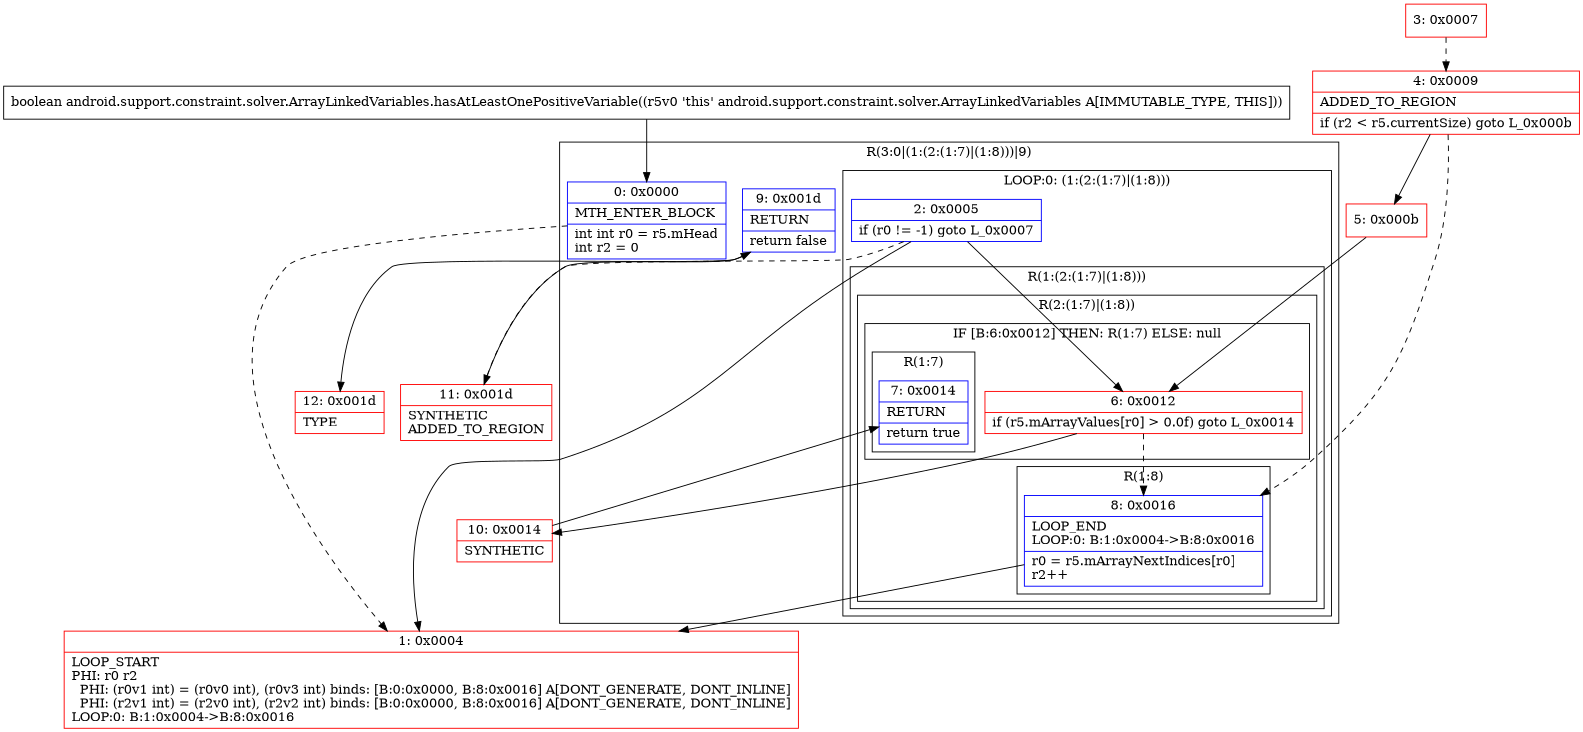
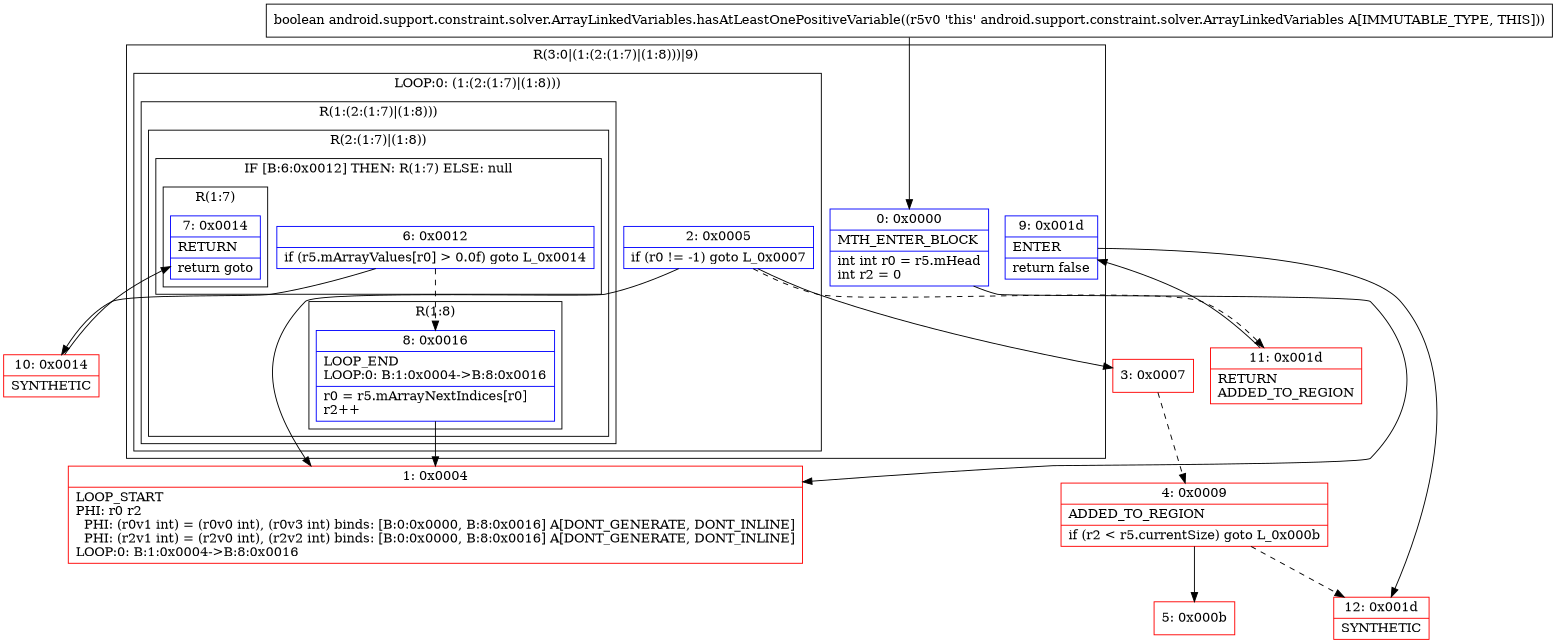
  digraph {
    node [color=red shape=record]
-   n1 [color=blue label="{7\:\ 0x0014|RETURN\l|return true\l}"]
-   n2 [label="{6\:\ 0x0012|if (r5.mArrayValues[r0] \> 0.0f) goto L_0x0014\l}"]
+   n1 [color=blue label="{7\:\ 0x0014|RETURN\l|return goto\l}"]
+   n2 [color=blue label="{6\:\ 0x0012|if (r5.mArrayValues[r0] \> 0.0f) goto L_0x0014\l}"]
    n3 [color=blue label="{8\:\ 0x0016|LOOP_END\lLOOP:0: B:1:0x0004\-\>B:8:0x0016\l|r0 = r5.mArrayNextIndices[r0]\lr2++\l}"]
    n4 [color=blue label="{2\:\ 0x0005|if (r0 != \-1) goto L_0x0007\l}"]
    n5 [color=blue label="{0\:\ 0x0000|MTH_ENTER_BLOCK\l|int int r0 = r5.mHead\lint r2 = 0\l}"]
-   n6 [color=blue label="{9\:\ 0x001d|RETURN\l|return false\l}"]
+   n6 [color=blue label="{9\:\ 0x001d|ENTER\l|return false\l}"]
    n7 [label="{10\:\ 0x0014|SYNTHETIC\l}"]
    n8 [label="{1\:\ 0x0004|LOOP_START\lPHI: r0 r2 \l  PHI: (r0v1 int) = (r0v0 int), (r0v3 int) binds: [B:0:0x0000, B:8:0x0016] A[DONT_GENERATE, DONT_INLINE]\l  PHI: (r2v1 int) = (r2v0 int), (r2v2 int) binds: [B:0:0x0000, B:8:0x0016] A[DONT_GENERATE, DONT_INLINE]\lLOOP:0: B:1:0x0004\-\>B:8:0x0016\l}"]
    n9 [label="{3\:\ 0x0007}"]
-   n10 [label="{11\:\ 0x001d|SYNTHETIC\lADDED_TO_REGION\l}"]
-   n11 [label="{12\:\ 0x001d|TYPE\l}"]
+   n10 [label="{11\:\ 0x001d|RETURN\lADDED_TO_REGION\l}"]
+   n11 [label="{12\:\ 0x001d|SYNTHETIC\l}"]
    n12 [label="{4\:\ 0x0009|ADDED_TO_REGION\l|if (r2 \< r5.currentSize) goto L_0x000b\l}"]
    n13 [label="{5\:\ 0x000b}"]
    n14 [label="{boolean android.support.constraint.solver.ArrayLinkedVariables.hasAtLeastOnePositiveVariable((r5v0 'this' android.support.constraint.solver.ArrayLinkedVariables A[IMMUTABLE_TYPE, THIS])) }" color=""]
    subgraph cluster_1 {
      label="R(3:0|(1:(2:(1:7)|(1:8)))|9)"
      n5
      n6
      subgraph cluster_2 {
        label="LOOP:0: (1:(2:(1:7)|(1:8)))"
        n4
        subgraph cluster_3 {
          label="R(1:(2:(1:7)|(1:8)))"
          subgraph cluster_4 {
            label="R(2:(1:7)|(1:8))"
            subgraph cluster_5 {
              label="IF [B:6:0x0012] THEN: R(1:7) ELSE: null"
              n2
              subgraph cluster_6 {
                label="R(1:7)"
                n1
              }
            }
            subgraph cluster_7 {
              label="R(1:8)"
              n3
            }
          }
        }
      }
    }
    n2 -> n3 [style=dashed]
    n2 -> n7
    n3 -> n8
    n4 -> n8
-   n4 -> n2
+   n4 -> n9
    n4 -> n10 [style=dashed]
-   n5 -> n8 [style=dashed]
+   n5 -> n8
    n6 -> n11
    n7 -> n1
    n9 -> n12 [style=dashed]
    n10 -> n6
-   n12 -> n3 [style=dashed]
+   n12 -> n11 [style=dashed]
    n12 -> n13
-   n13 -> n2
    n14 -> n5
  }
